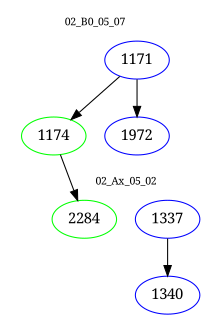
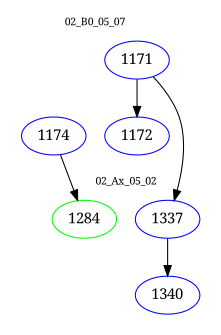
  digraph {
    fontname="Noto Serif"
    node [color=blue fontname="Noto Serif"]
    edge [color=black fontname="Noto Serif"]
    n1 [label=1337]
-   n2 [color=green label=2284]
+   n2 [color=green label=1284]
    n3 [label=1340]
    n4 [label=1171]
-   n5 [color=green label=1174]
-   n6 [label=1972]
+   n5 [label=1174]
+   n6 [label=1172]
    subgraph cluster_1 {
      color=white
      fontsize=10
      label="02_Ax_05_02"
      n1
      n2
      n3
    }
    subgraph cluster_2 {
      color=white
      fontsize=10
      label="02_B0_05_07"
      n4
      n5
      n6
    }
    n1 -> n3
-   n4 -> n5
+   n4 -> n1
    n4 -> n6
    n5 -> n2
  }
